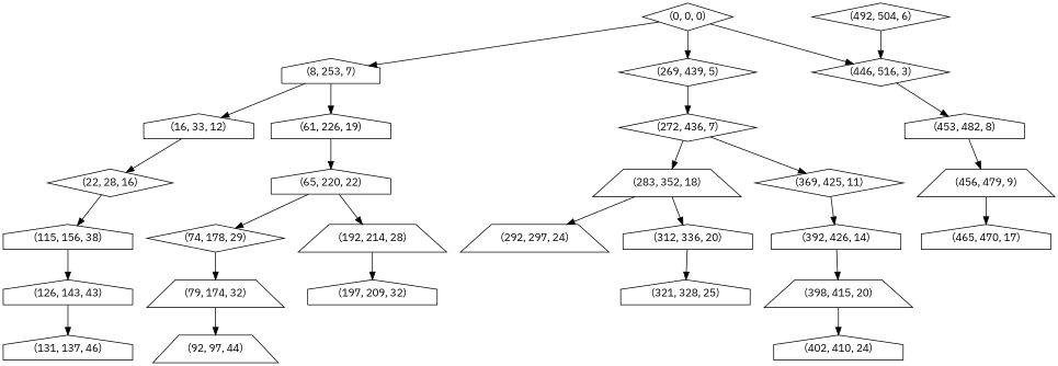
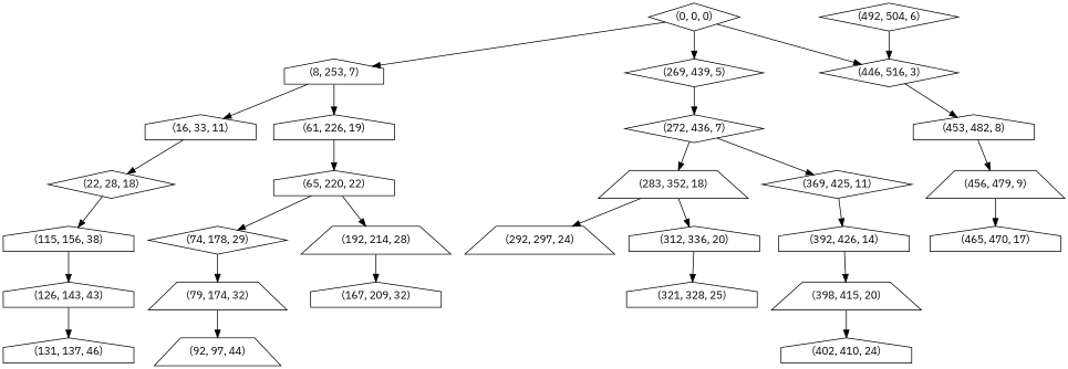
  digraph {
    fontname="IBM Plex Sans"
    node [fontname="IBM Plex Sans" shape=house]
    edge [fontname="IBM Plex Sans"]
    "(0, 0, 0)" [shape=diamond]
    "(8, 253, 7)"
    "(269, 439, 5)" [shape=diamond]
    "(446, 516, 3)" [shape=diamond]
-   "(16, 33, 11)" [label="(16, 33, 12)"]
+   "(16, 33, 11)"
    "(61, 226, 19)"
    "(272, 436, 7)" [shape=diamond]
    "(453, 482, 8)"
-   "(22, 28, 16)" [shape=diamond]
+   "(22, 28, 16)" [shape=diamond label="(22, 28, 18)"]
    "(65, 220, 22)"
    "(115, 156, 38)"
    "(74, 178, 29)" [shape=diamond]
    "(192, 214, 28)" [shape=trapezium]
    "(79, 174, 32)" [shape=trapezium]
-   "(197, 209, 32)"
+   "(197, 209, 32)" [label="(167, 209, 32)"]
    "(92, 97, 44)" [shape=trapezium]
    "(126, 143, 43)"
    "(131, 137, 46)"
    "(283, 352, 18)" [shape=trapezium]
    "(369, 425, 11)" [shape=diamond]
    "(292, 297, 24)" [shape=trapezium]
    "(312, 336, 20)"
    n23 [label="(392, 426, 14)"]
    "(321, 328, 25)"
    "(398, 415, 20)" [shape=trapezium]
    "(402, 410, 24)"
    "(456, 479, 9)" [shape=trapezium]
    "(492, 504, 6)" [shape=diamond]
    "(465, 470, 17)"
    "(0, 0, 0)" -> "(8, 253, 7)"
    "(0, 0, 0)" -> "(269, 439, 5)"
    "(0, 0, 0)" -> "(446, 516, 3)"
    "(8, 253, 7)" -> "(16, 33, 11)"
    "(8, 253, 7)" -> "(61, 226, 19)"
    "(269, 439, 5)" -> "(272, 436, 7)"
    "(446, 516, 3)" -> "(453, 482, 8)"
    "(16, 33, 11)" -> "(22, 28, 16)"
    "(61, 226, 19)" -> "(65, 220, 22)"
    "(272, 436, 7)" -> "(283, 352, 18)"
    "(272, 436, 7)" -> "(369, 425, 11)"
    "(453, 482, 8)" -> "(456, 479, 9)"
    "(22, 28, 16)" -> "(115, 156, 38)"
    "(65, 220, 22)" -> "(74, 178, 29)"
    "(65, 220, 22)" -> "(192, 214, 28)"
    "(115, 156, 38)" -> "(126, 143, 43)"
    "(74, 178, 29)" -> "(79, 174, 32)"
    "(192, 214, 28)" -> "(197, 209, 32)"
    "(79, 174, 32)" -> "(92, 97, 44)"
    "(126, 143, 43)" -> "(131, 137, 46)"
    "(283, 352, 18)" -> "(292, 297, 24)"
    "(283, 352, 18)" -> "(312, 336, 20)"
    "(369, 425, 11)" -> n23
    "(312, 336, 20)" -> "(321, 328, 25)"
    n23 -> "(398, 415, 20)"
    "(398, 415, 20)" -> "(402, 410, 24)"
    "(456, 479, 9)" -> "(465, 470, 17)"
    "(492, 504, 6)" -> "(446, 516, 3)"
  }
